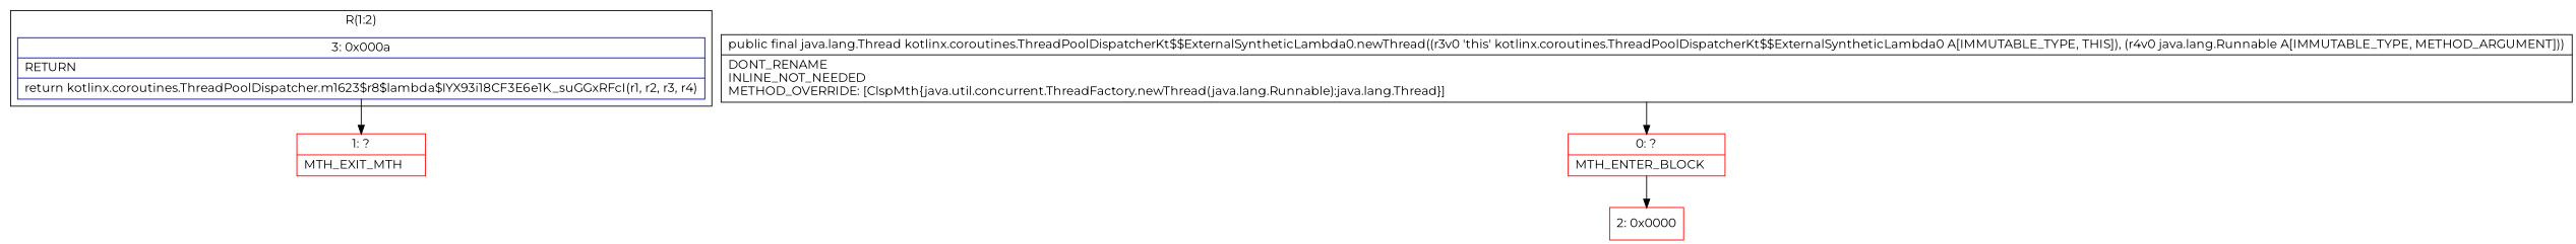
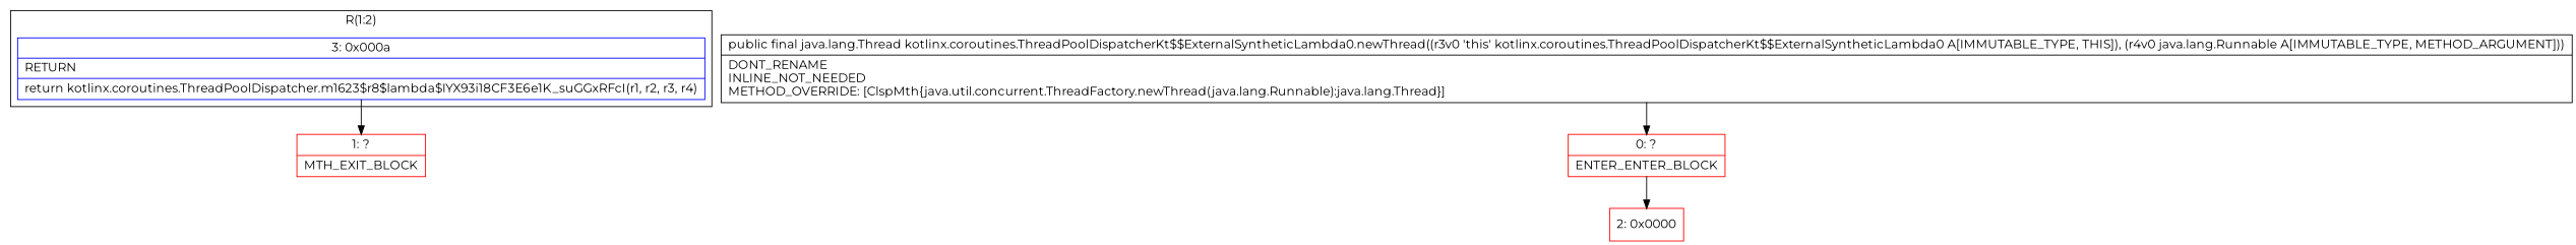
  digraph {
    fontname=Montserrat
    node [color=red fontname=Montserrat shape=record]
    edge [fontname=Montserrat]
    n1 [color=blue label="{3\:\ 0x000a|RETURN\l|return kotlinx.coroutines.ThreadPoolDispatcher.m1623$r8$lambda$IYX93i18CF3E6e1K_suGGxRFcI(r1, r2, r3, r4)\l}"]
-   n2 [label="{1\:\ ?|MTH_EXIT_MTH\l}"]
-   n3 [label="{0\:\ ?|MTH_ENTER_BLOCK\l}"]
+   n2 [label="{1\:\ ?|MTH_EXIT_BLOCK\l}"]
+   n3 [label="{0\:\ ?|ENTER_ENTER_BLOCK\l}"]
    n4 [label="{2\:\ 0x0000}"]
    n5 [label="{public final java.lang.Thread kotlinx.coroutines.ThreadPoolDispatcherKt$$ExternalSyntheticLambda0.newThread((r3v0 'this' kotlinx.coroutines.ThreadPoolDispatcherKt$$ExternalSyntheticLambda0 A[IMMUTABLE_TYPE, THIS]), (r4v0 java.lang.Runnable A[IMMUTABLE_TYPE, METHOD_ARGUMENT]))  | DONT_RENAME\lINLINE_NOT_NEEDED\lMETHOD_OVERRIDE: [ClspMth\{java.util.concurrent.ThreadFactory.newThread(java.lang.Runnable):java.lang.Thread\}]\l}" color=""]
    subgraph cluster_1 {
      label="R(1:2)"
      n1
    }
    n1 -> n2
    n3 -> n4
    n5 -> n3
  }
